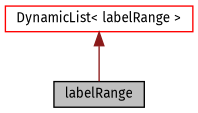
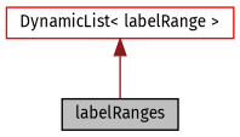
  digraph {
    fontname="Fira Sans"
    node [fontname="Fira Sans" fontsize=10 shape=record]
-   n1 [color=black fillcolor=grey75 fontcolor=black height=0.2 label=labelRange style=filled width=0.4]
+   n1 [color=black fillcolor=grey75 fontcolor=black height=0.2 label=labelRanges style=filled width=0.4]
    n2 [color=red height=0.2 label="DynamicList\< labelRange \>" width=0.4]
    n2 -> n1 [color=firebrick4 dir=back fontname="Fira Sans" fontsize=10 labelfontname=Helvetica labelfontsize=10 style=solid]
  }
